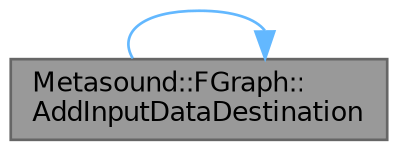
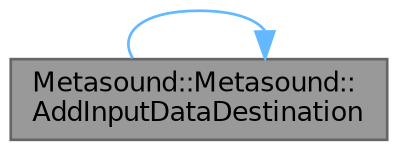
  digraph {
    rankdir=LR
-   n1 [color=gray40 fillcolor=grey60 fontcolor=black fontname=Helvetica fontsize=10 height=0.2 label="Metasound::FGraph::\lAddInputDataDestination" shape=box style=filled width=0.4]
+   n1 [color=gray40 fillcolor=grey60 fontcolor=black fontname=Helvetica fontsize=10 height=0.2 label="Metasound::Metasound::\lAddInputDataDestination" shape=box style=filled width=0.4]
    n1 -> n1 [color=steelblue1 fontname=Helvetica fontsize=10 labelfontname=Helvetica labelfontsize=10 style=solid]
  }
